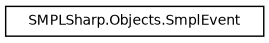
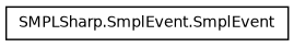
  digraph {
    rankdir=LR
-   n1 [color=black fillcolor=white fontname=Helvetica fontsize=10 height=0.2 label="SMPLSharp.Objects.SmplEvent" shape=record style=filled width=0.4]
+   n1 [color=black fillcolor=white fontname=Helvetica fontsize=10 height=0.2 label="SMPLSharp.SmplEvent.SmplEvent" shape=record style=filled width=0.4]
  }
